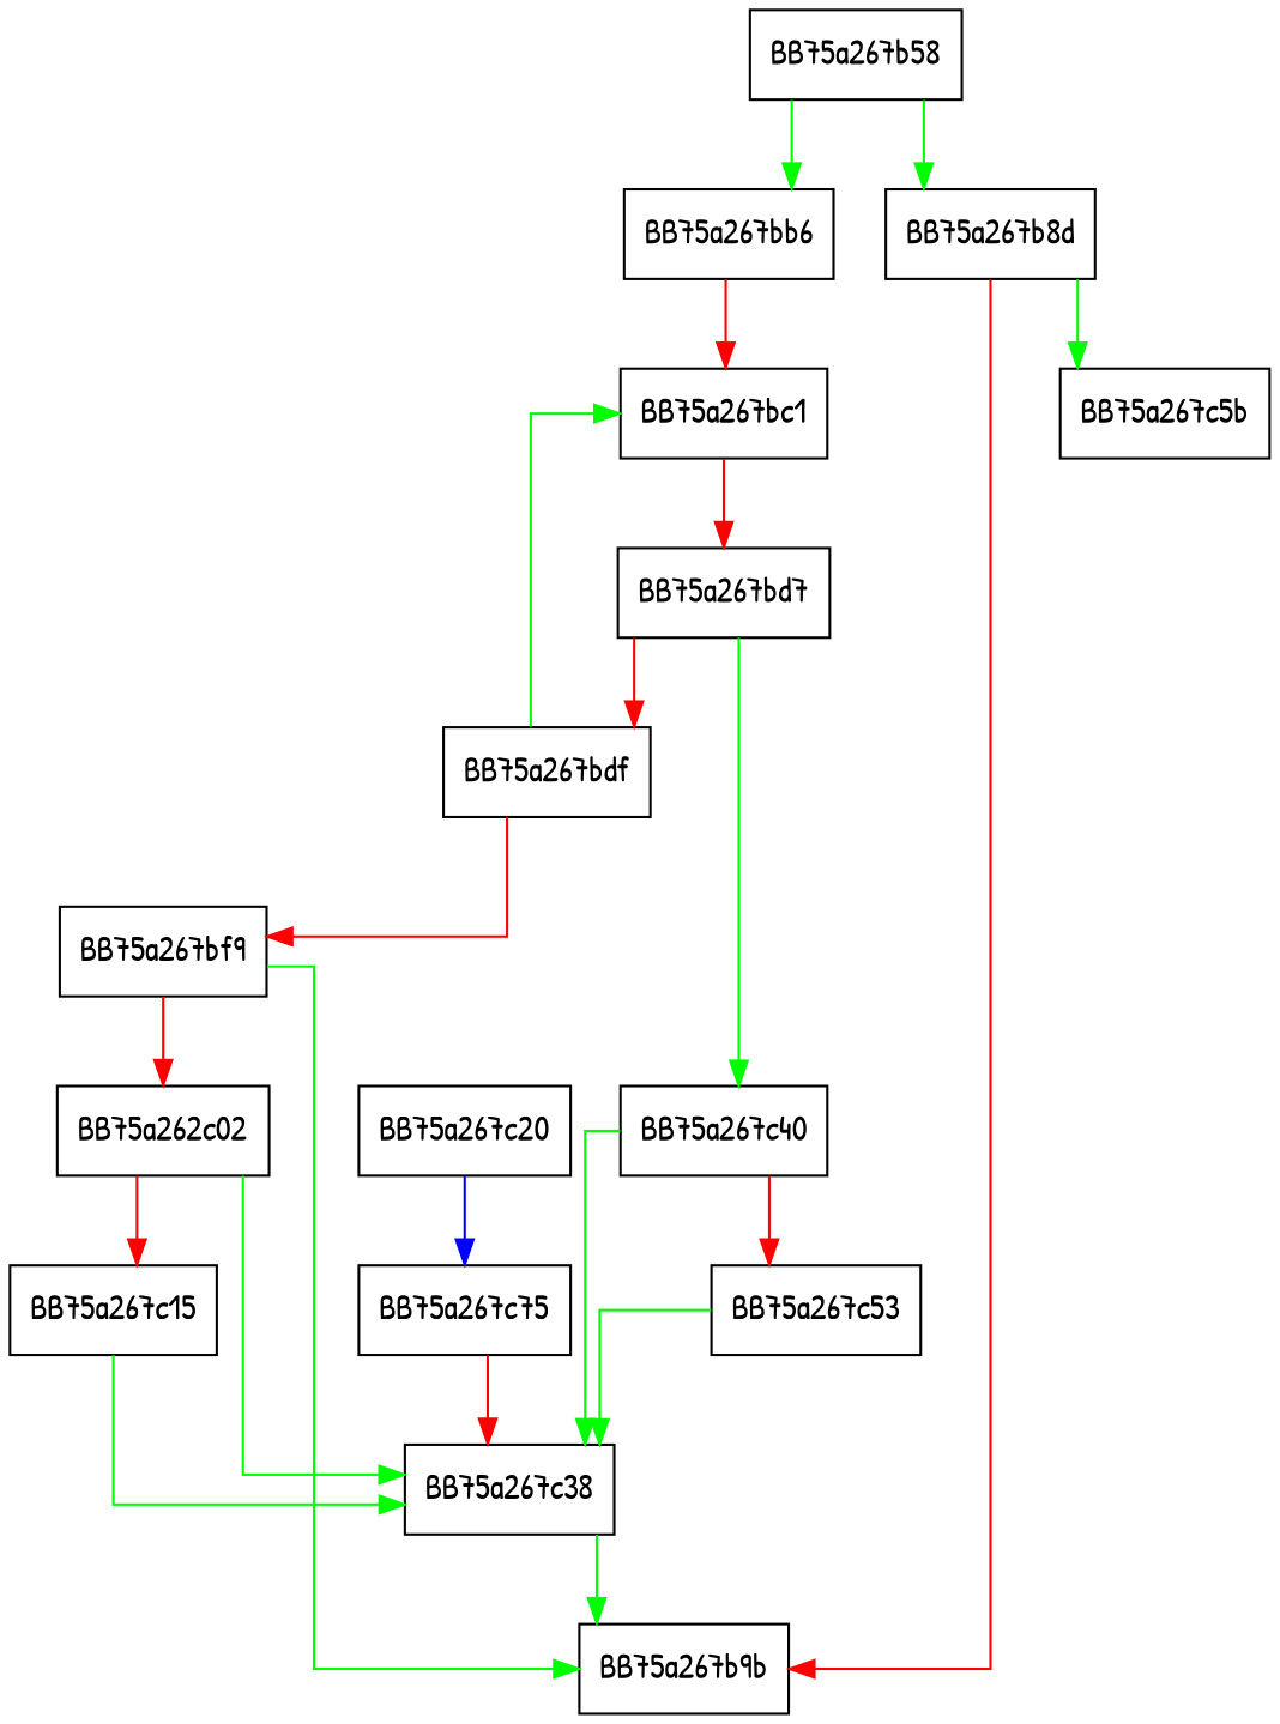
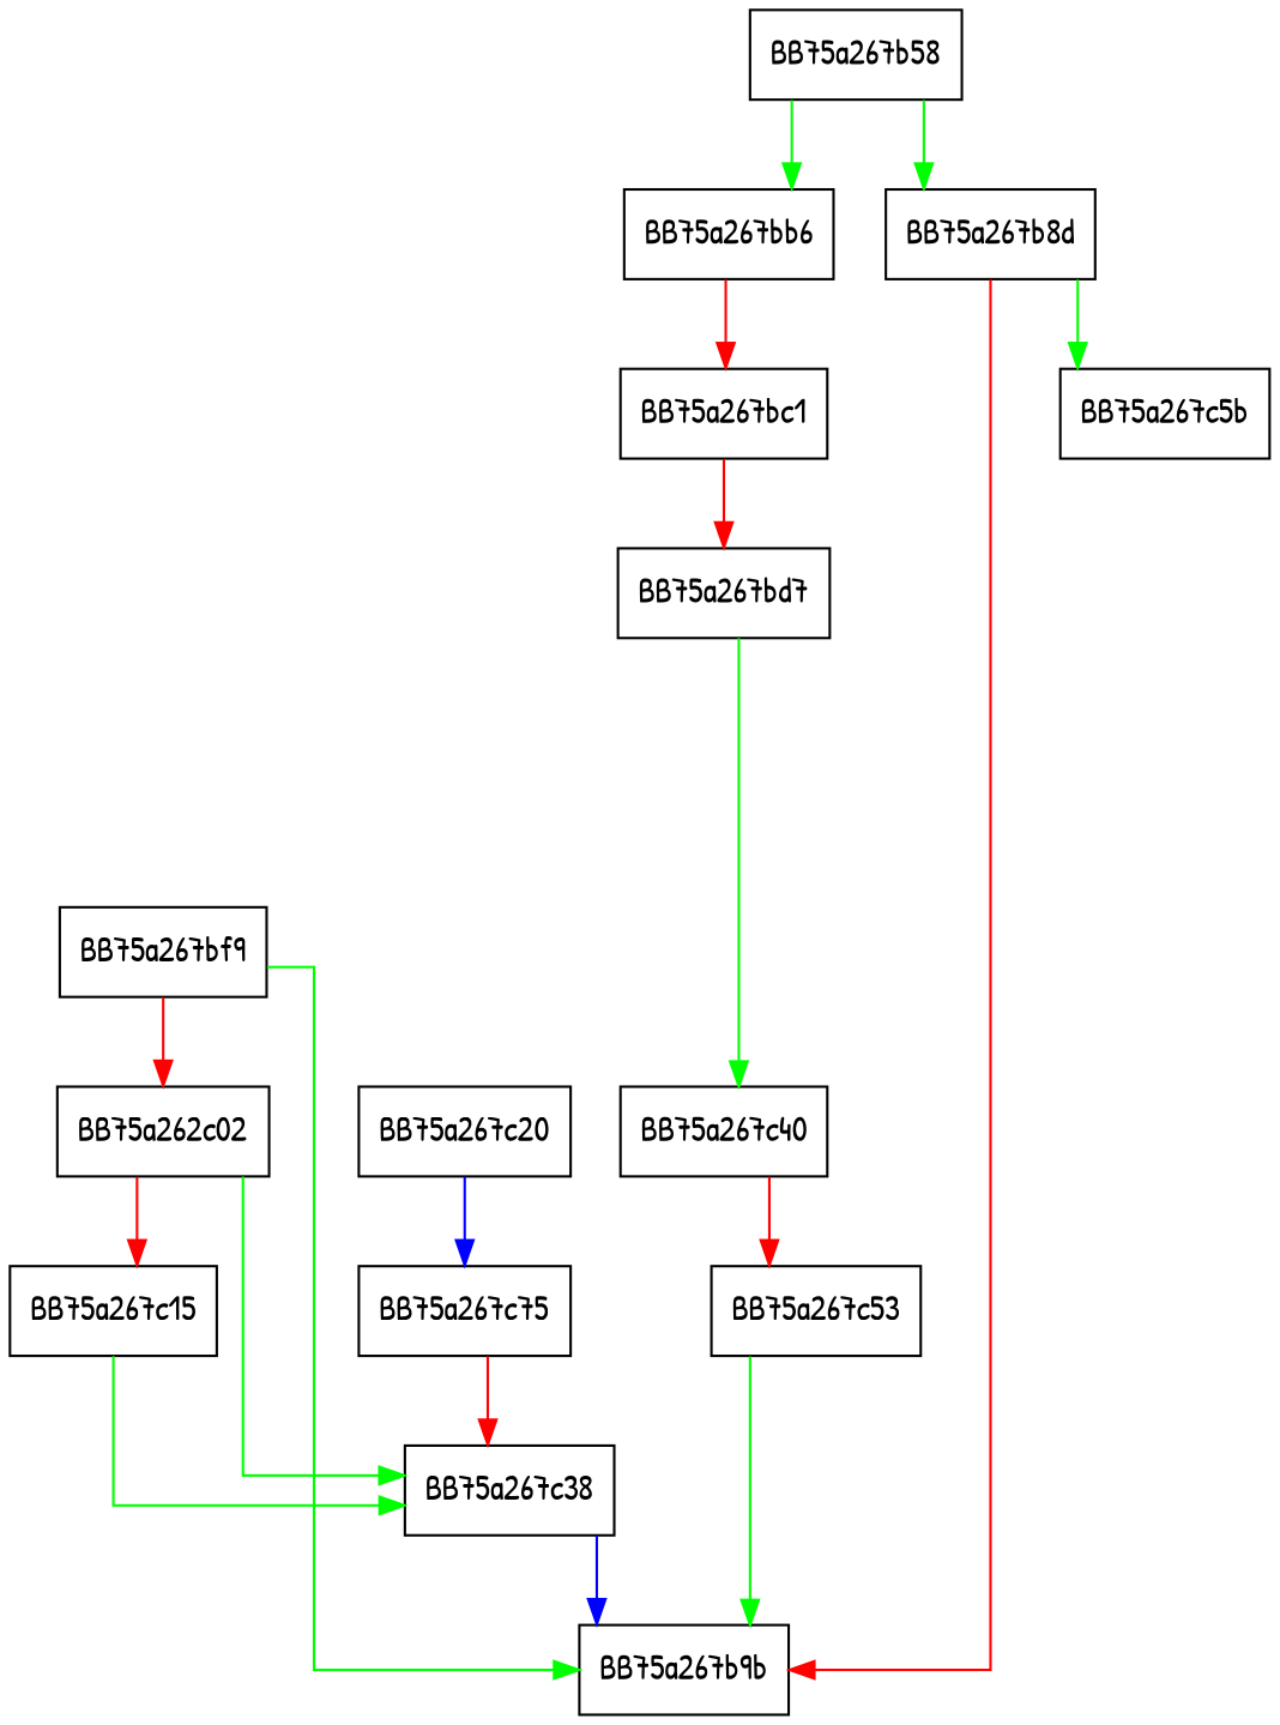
  digraph {
    fontname="Patrick Hand"
    splines=ortho
    node [fontname="Patrick Hand" shape=box]
    edge [color=green fontname="Patrick Hand"]
    BB75a267b58
    BB75a267bb6
    BB75a267b8d
    BB75a267bc1
    BB75a267c5b
    BB75a267b9b
    BB75a267bd7
    BB75a267c40
-   BB75a267bdf
    BB75a267c38
    BB75a267c53
    BB75a267bf9
    n13 [label=BB75a262c02]
    BB75a267c15
    n15 [label=BB75a267c75]
    BB75a267c20
    BB75a267b58 -> BB75a267bb6
    BB75a267b58 -> BB75a267b8d
    BB75a267bb6 -> BB75a267bc1 [color=red]
    BB75a267b8d -> BB75a267c5b
    BB75a267b8d -> BB75a267b9b [color=red]
    BB75a267bc1 -> BB75a267bd7 [color=red]
    BB75a267bd7 -> BB75a267c40
-   BB75a267bd7 -> BB75a267bdf [color=red]
-   BB75a267c40 -> BB75a267c38
    BB75a267c40 -> BB75a267c53 [color=red]
-   BB75a267bdf -> BB75a267bc1
-   BB75a267bdf -> BB75a267bf9 [color=red]
-   BB75a267c38 -> BB75a267b9b
-   BB75a267c53 -> BB75a267c38
+   BB75a267c38 -> BB75a267b9b [color=blue]
+   BB75a267c53 -> BB75a267b9b
    BB75a267bf9 -> BB75a267b9b
    BB75a267bf9 -> n13 [color=red]
    n13 -> BB75a267c38
    n13 -> BB75a267c15 [color=red]
    BB75a267c15 -> BB75a267c38
    n15 -> BB75a267c38 [color=red]
    BB75a267c20 -> n15 [color=blue]
  }
